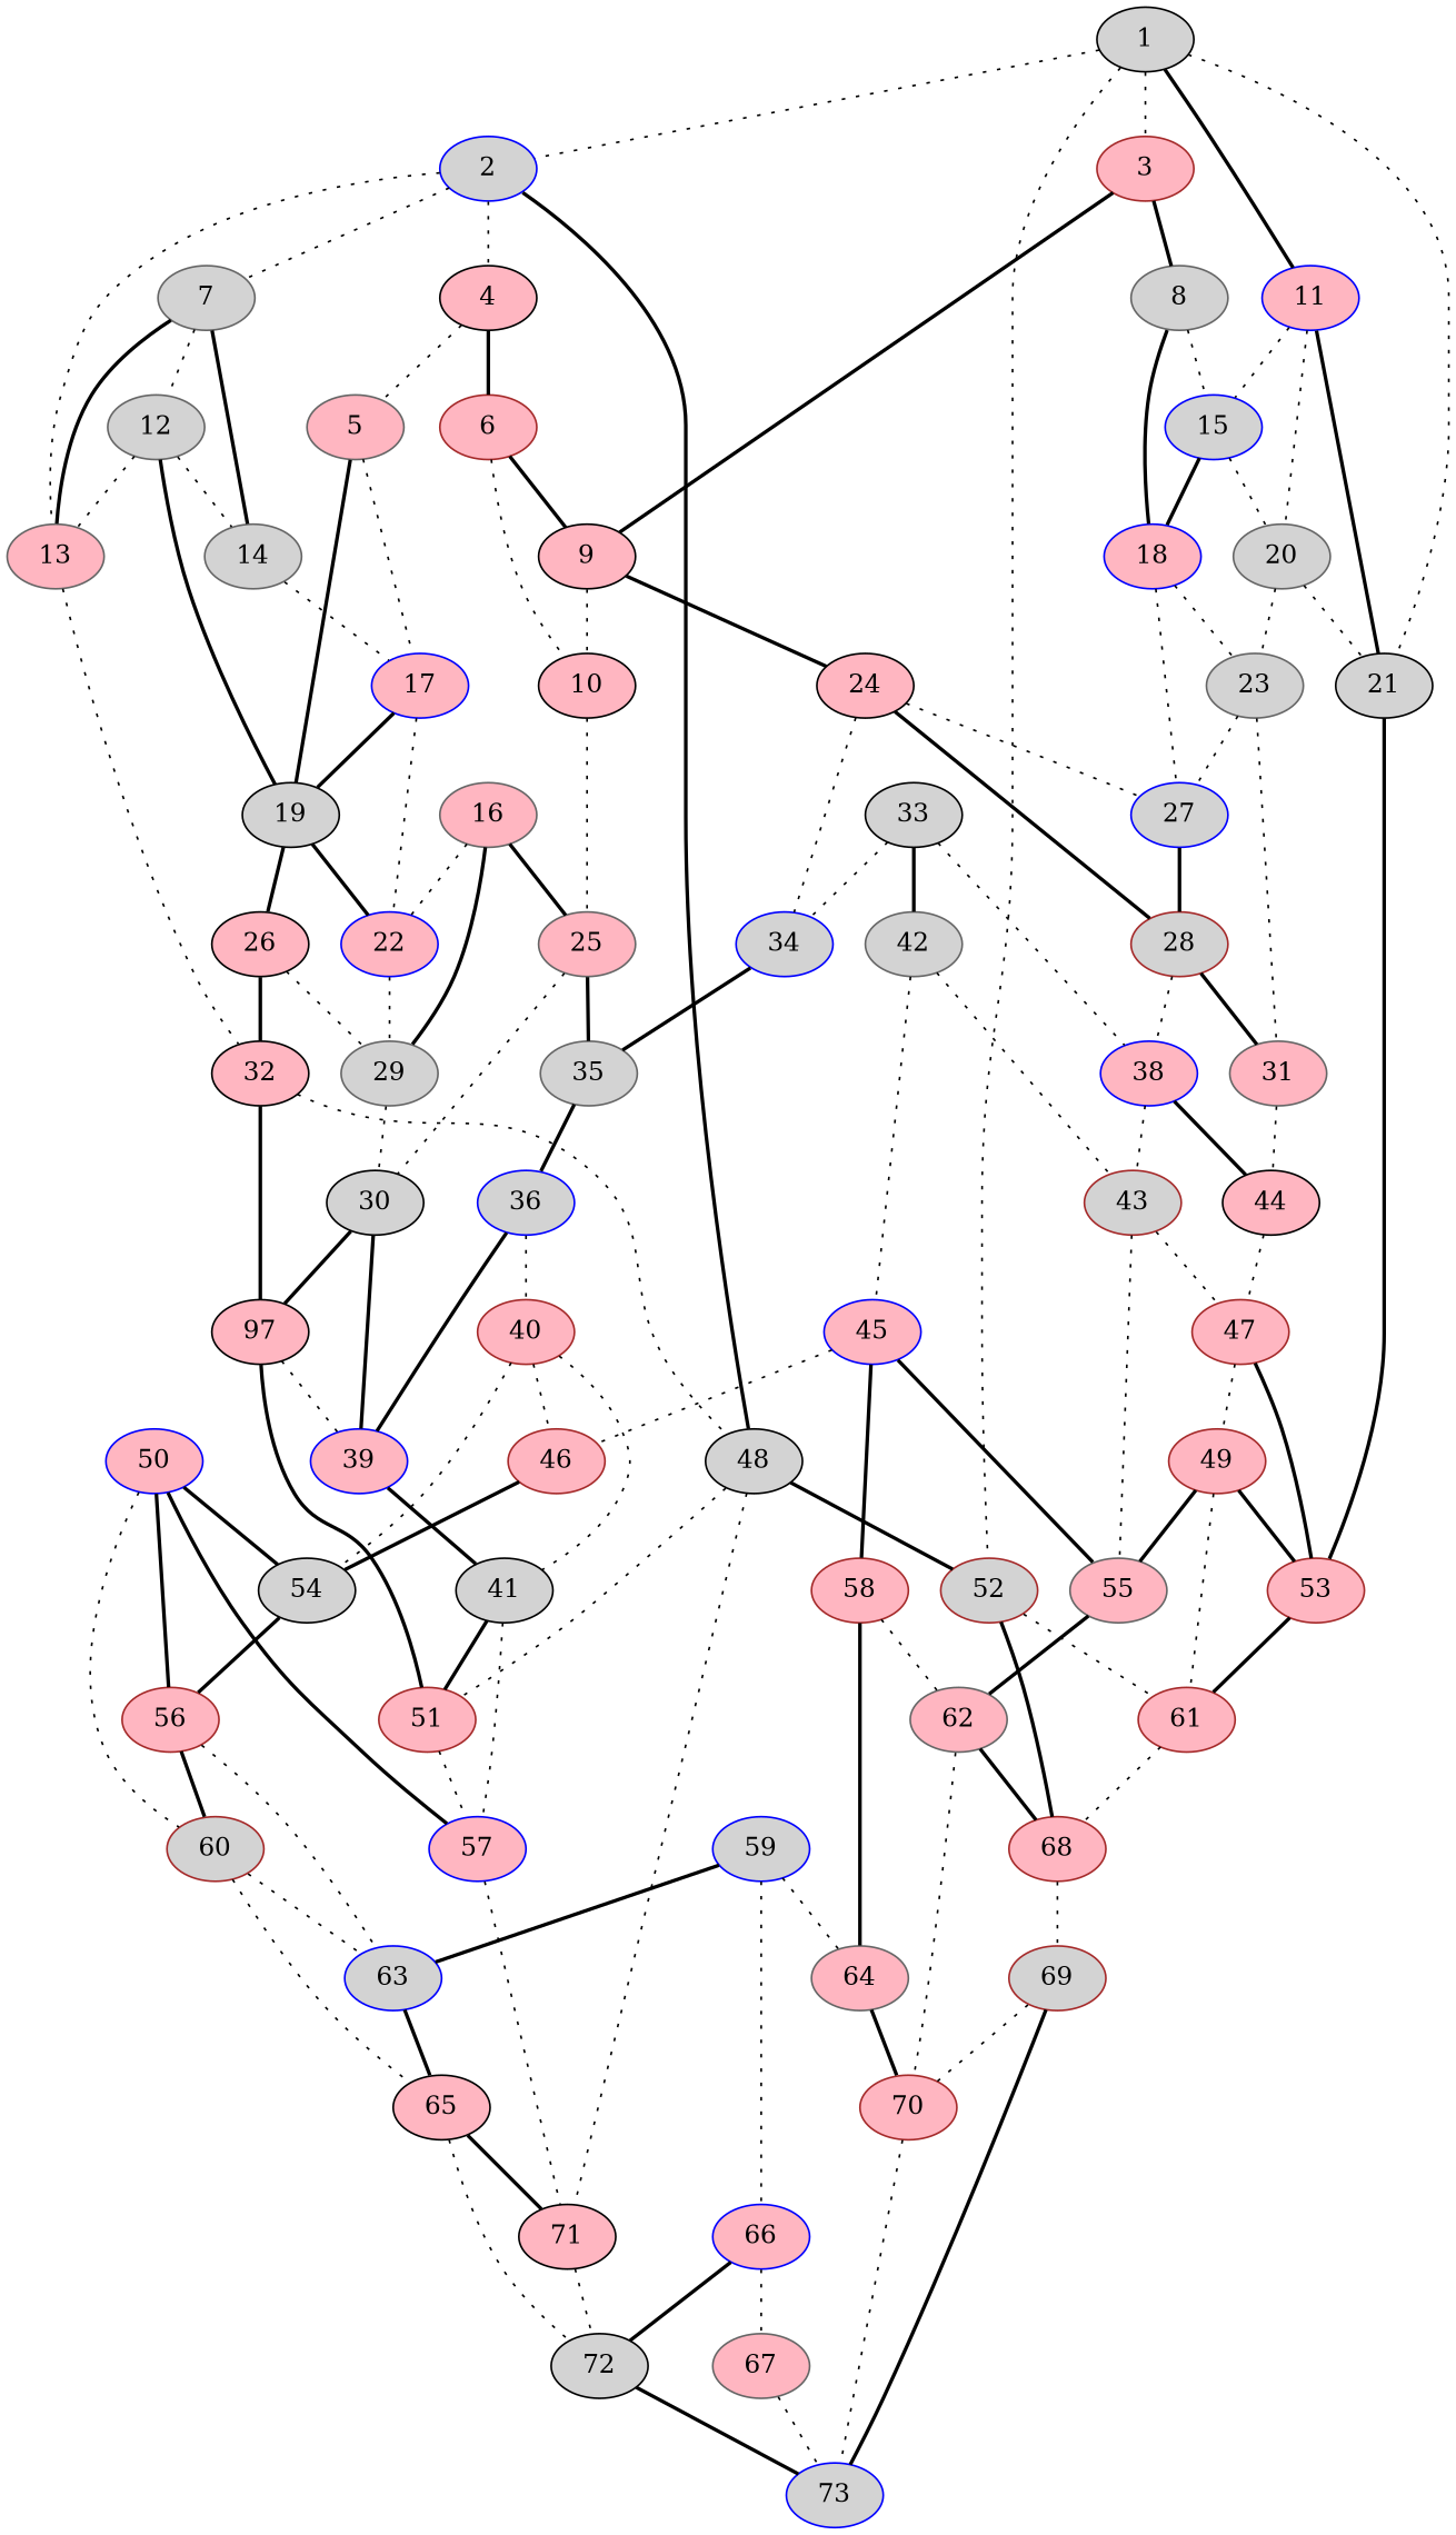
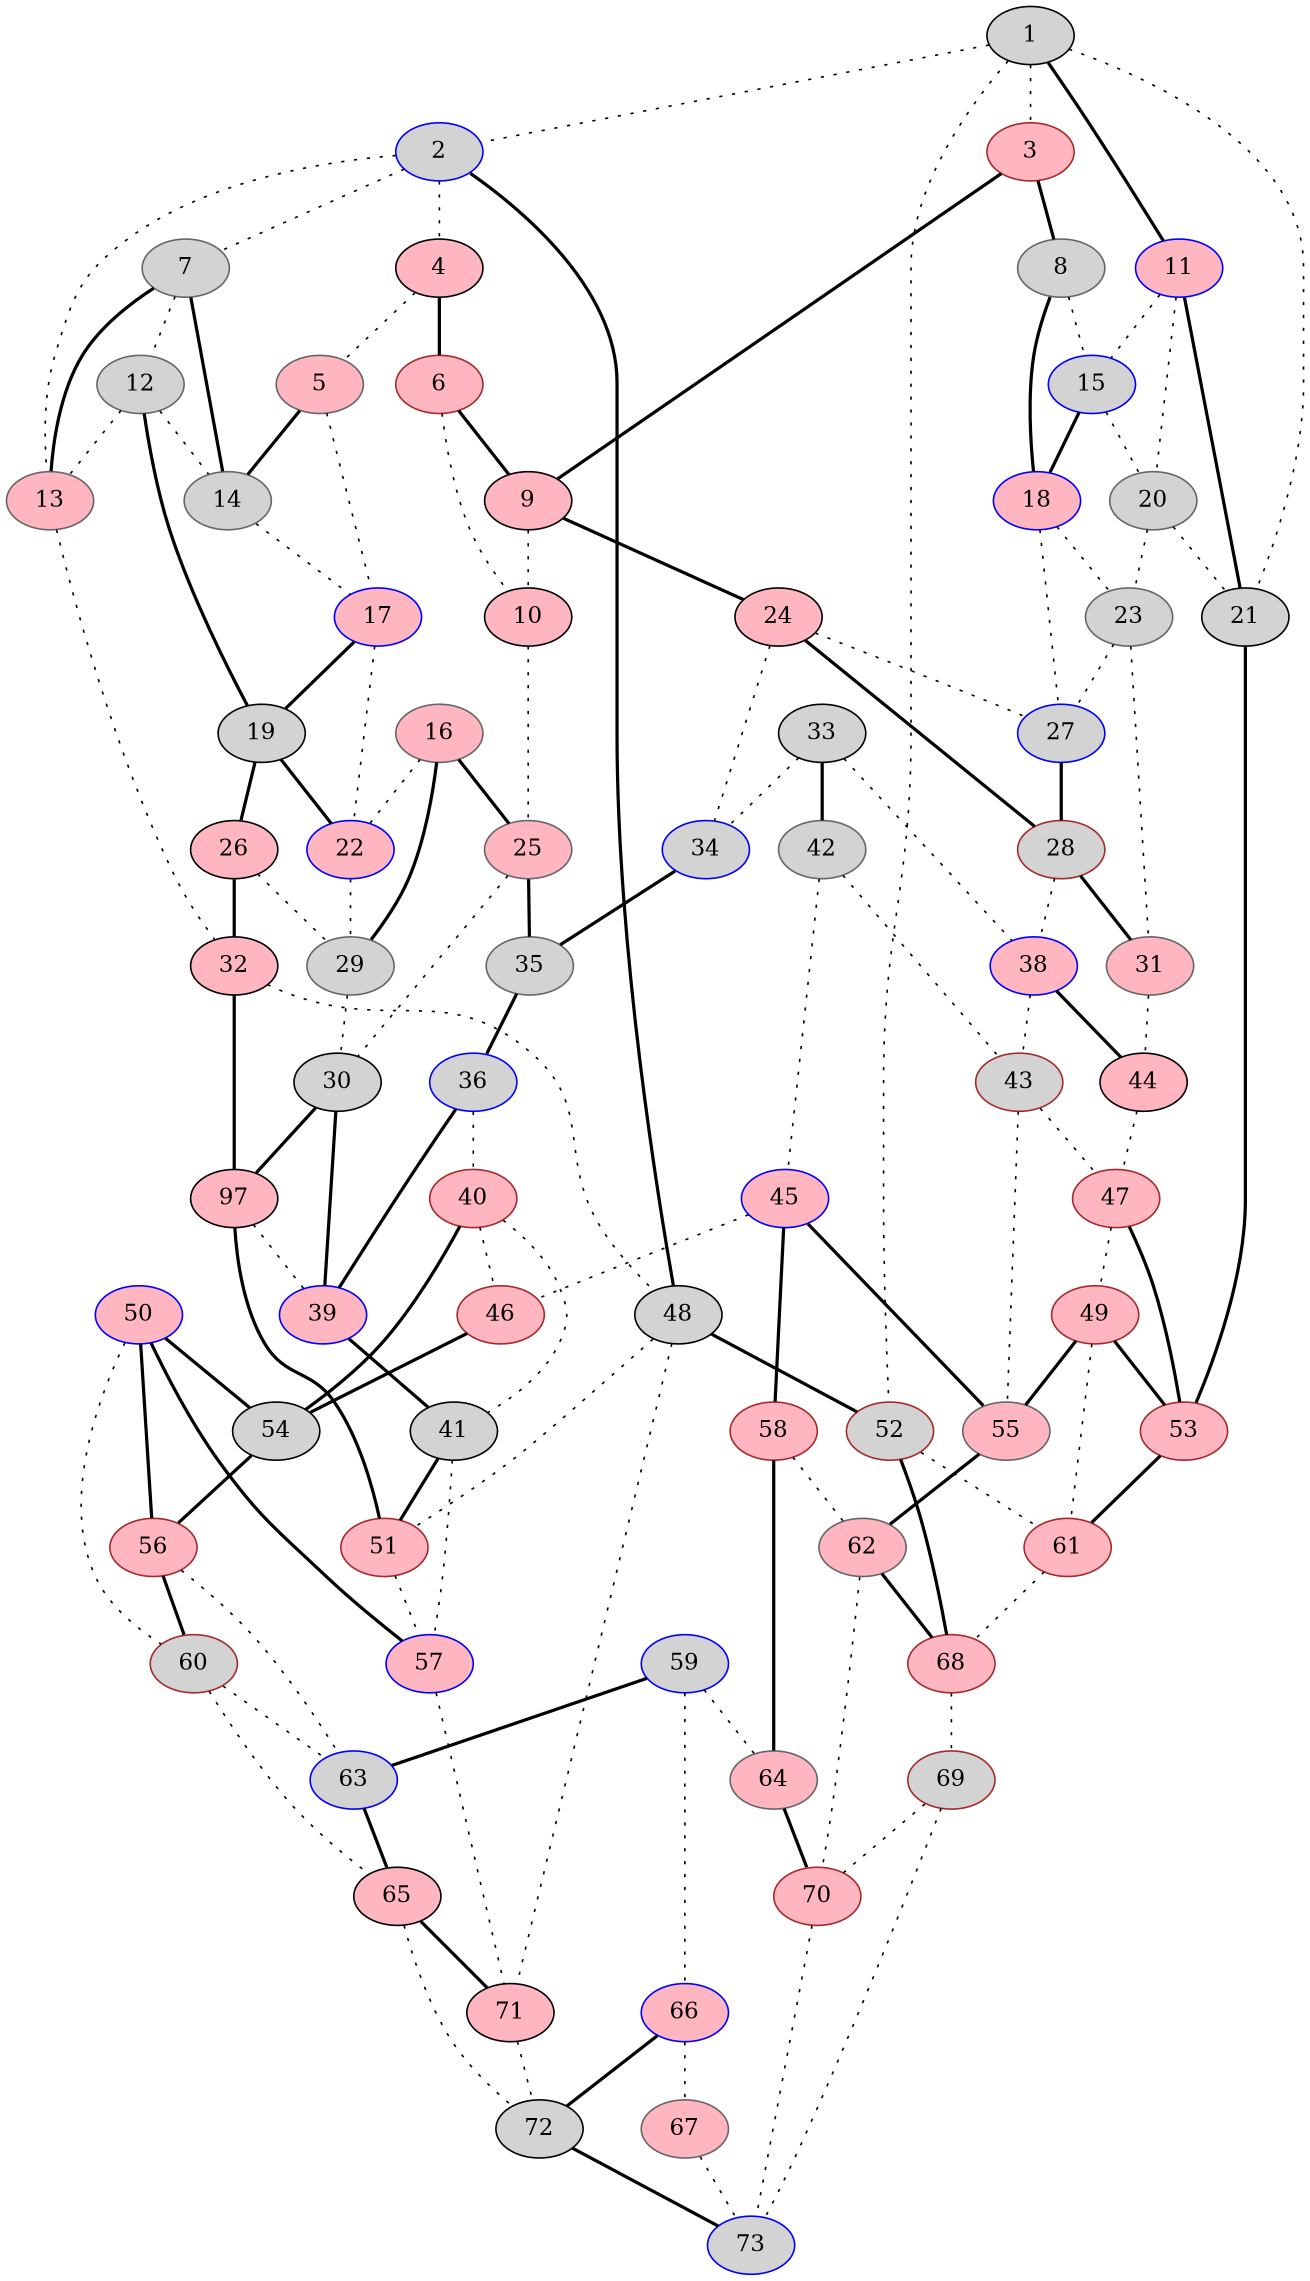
  graph {
    node [color=black fillcolor=lightpink style=filled]
    edge [style=dotted weight=1.0]
    1 [fillcolor=lightgrey]
    2 [color=blue fillcolor=lightgrey]
    3 [color=brown]
    11 [color=blue]
    21 [fillcolor=lightgrey]
    52 [color=brown fillcolor=lightgrey]
    4
    7 [color=gray40 fillcolor=lightgrey]
    13 [color=gray40]
    48 [fillcolor=lightgrey]
    8 [color=gray40 fillcolor=lightgrey]
    9
    15 [color=blue fillcolor=lightgrey]
    20 [color=gray40 fillcolor=lightgrey]
    53 [color=brown]
    61 [color=brown]
    68 [color=brown]
    5 [color=gray40]
    6 [color=brown]
    14 [color=gray40 fillcolor=lightgrey]
    12 [color=gray40 fillcolor=lightgrey]
    32
    51 [color=brown]
    71
    18 [color=blue]
    10
    24
    17 [color=blue]
    19 [fillcolor=lightgrey]
    22 [color=blue]
    25 [color=gray40]
    23 [color=gray40 fillcolor=lightgrey]
    27 [color=blue fillcolor=lightgrey]
    28 [color=brown fillcolor=lightgrey]
    34 [color=blue fillcolor=lightgrey]
    30 [fillcolor=lightgrey]
    35 [color=gray40 fillcolor=lightgrey]
    26
    n39 [label=97]
    16 [color=gray40]
    29 [color=gray40 fillcolor=lightgrey]
    31 [color=gray40]
    44
    38 [color=blue]
    39 [color=blue]
    36 [color=blue fillcolor=lightgrey]
    43 [color=brown fillcolor=lightgrey]
    41 [fillcolor=lightgrey]
    47 [color=brown]
    33 [fillcolor=lightgrey]
    42 [color=gray40 fillcolor=lightgrey]
    45 [color=blue]
    40 [color=brown]
    46 [color=brown]
    54 [fillcolor=lightgrey]
    57 [color=blue]
    55 [color=gray40]
    56 [color=brown]
    58 [color=brown]
    49 [color=brown]
    62 [color=gray40]
    64 [color=gray40]
    72 [fillcolor=lightgrey]
    50 [color=blue]
    60 [color=brown fillcolor=lightgrey]
    63 [color=blue fillcolor=lightgrey]
    65
    69 [color=brown fillcolor=lightgrey]
    70 [color=brown]
    59 [color=blue fillcolor=lightgrey]
    66 [color=blue]
    67 [color=gray40]
    73 [color=blue fillcolor=lightgrey]
    1 -- 2
    1 -- 3
    1 -- 11 [style=bold]
    1 -- 21
    1 -- 52
    2 -- 4
    2 -- 7
    2 -- 13
    2 -- 48 [style=bold]
    3 -- 8 [style=bold]
    3 -- 9 [style=bold]
    11 -- 21 [style=bold]
    11 -- 15
    11 -- 20
    21 -- 53 [style=bold]
    52 -- 61
    52 -- 68 [style=bold]
    4 -- 5
    4 -- 6 [style=bold weight=2.0]
    7 -- 13 [style=bold]
    7 -- 14 [style=bold]
    7 -- 12
    13 -- 32
    48 -- 52 [style=bold]
    48 -- 51
    48 -- 71
    8 -- 15
    8 -- 18 [style=bold]
    9 -- 10
    9 -- 24 [style=bold]
    15 -- 20
    15 -- 18 [style=bold]
    20 -- 21
    20 -- 23
    53 -- 61 [style=bold]
    61 -- 68
    68 -- 69
-   5 -- 19 [style=bold]
+   5 -- 14 [style=bold]
    5 -- 17
    6 -- 9 [style=bold]
    6 -- 10
    14 -- 17
    12 -- 13
    12 -- 14
    12 -- 19 [style=bold]
    32 -- 48
    32 -- n39 [style=bold]
    51 -- 57
    71 -- 72
    18 -- 23
    18 -- 27
    10 -- 25
    24 -- 27
    24 -- 28 [style=bold]
    24 -- 34
    17 -- 19 [style=bold]
    17 -- 22
    19 -- 22 [style=bold]
    19 -- 26 [style=bold]
    22 -- 29
    25 -- 30
    25 -- 35 [style=bold]
    23 -- 27
    23 -- 31
    27 -- 28 [style=bold]
    28 -- 31 [style=bold]
    28 -- 38
    34 -- 35 [style=bold weight=2.0]
    30 -- n39 [style=bold]
    30 -- 39 [style=bold]
    35 -- 36 [style=bold]
    26 -- 32 [style=bold]
    26 -- 29
    n39 -- 51 [style=bold]
    n39 -- 39
    16 -- 22
    16 -- 25 [style=bold]
    16 -- 29 [style=bold]
    29 -- 30
    31 -- 44 [weight=2.0]
    44 -- 47
    38 -- 44 [style=bold]
    38 -- 43
    39 -- 41 [style=bold]
    36 -- 39 [style=bold]
    36 -- 40
    43 -- 47
    43 -- 55
    41 -- 51 [style=bold]
    41 -- 57
    47 -- 53 [style=bold]
    47 -- 49
    33 -- 34
    33 -- 38
    33 -- 42 [style=bold weight=2.0]
    42 -- 43
    42 -- 45
    45 -- 46
    45 -- 55 [style=bold]
    45 -- 58 [style=bold]
    40 -- 41
    40 -- 46
-   40 -- 54
+   40 -- 54 [style=bold]
    46 -- 54 [style=bold]
    54 -- 56 [style=bold]
    57 -- 71
    55 -- 62 [style=bold]
    56 -- 60 [style=bold]
    56 -- 63
    58 -- 62
    58 -- 64 [style=bold weight=2.0]
    49 -- 53 [style=bold]
    49 -- 61
    49 -- 55 [style=bold]
    62 -- 68 [style=bold]
    62 -- 70
    64 -- 70 [style=bold]
    72 -- 73 [style=bold]
    50 -- 54 [style=bold]
    50 -- 57 [style=bold]
    50 -- 56 [style=bold]
    50 -- 60
    60 -- 63
    60 -- 65
    63 -- 65 [style=bold]
    65 -- 71 [style=bold]
    65 -- 72
    69 -- 70
-   69 -- 73 [style=bold]
+   69 -- 73
    70 -- 73
    59 -- 64
    59 -- 63 [style=bold]
    59 -- 66
    66 -- 72 [style=bold]
    66 -- 67 [weight=2.0]
    67 -- 73
  }
